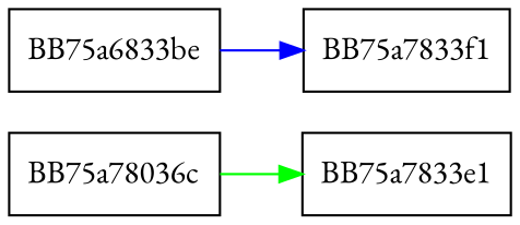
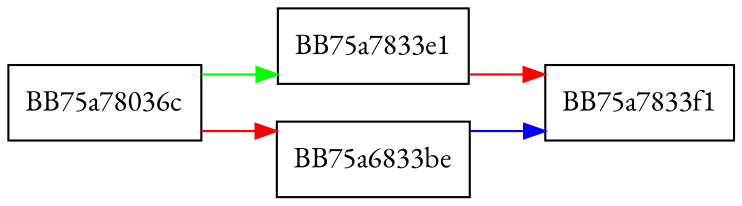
  digraph {
    fontname="EB Garamond"
    rankdir=LR
    splines=ortho
    node [fontname="EB Garamond" shape=box]
    edge [color=red fontname="EB Garamond"]
    n1 [label=BB75a78036c]
    BB75a7833e1
    n3 [label=BB75a6833be]
    BB75a7833f1
    n1 -> BB75a7833e1 [color=green]
+   n1 -> n3
+   BB75a7833e1 -> BB75a7833f1
    n3 -> BB75a7833f1 [color=blue]
  }
